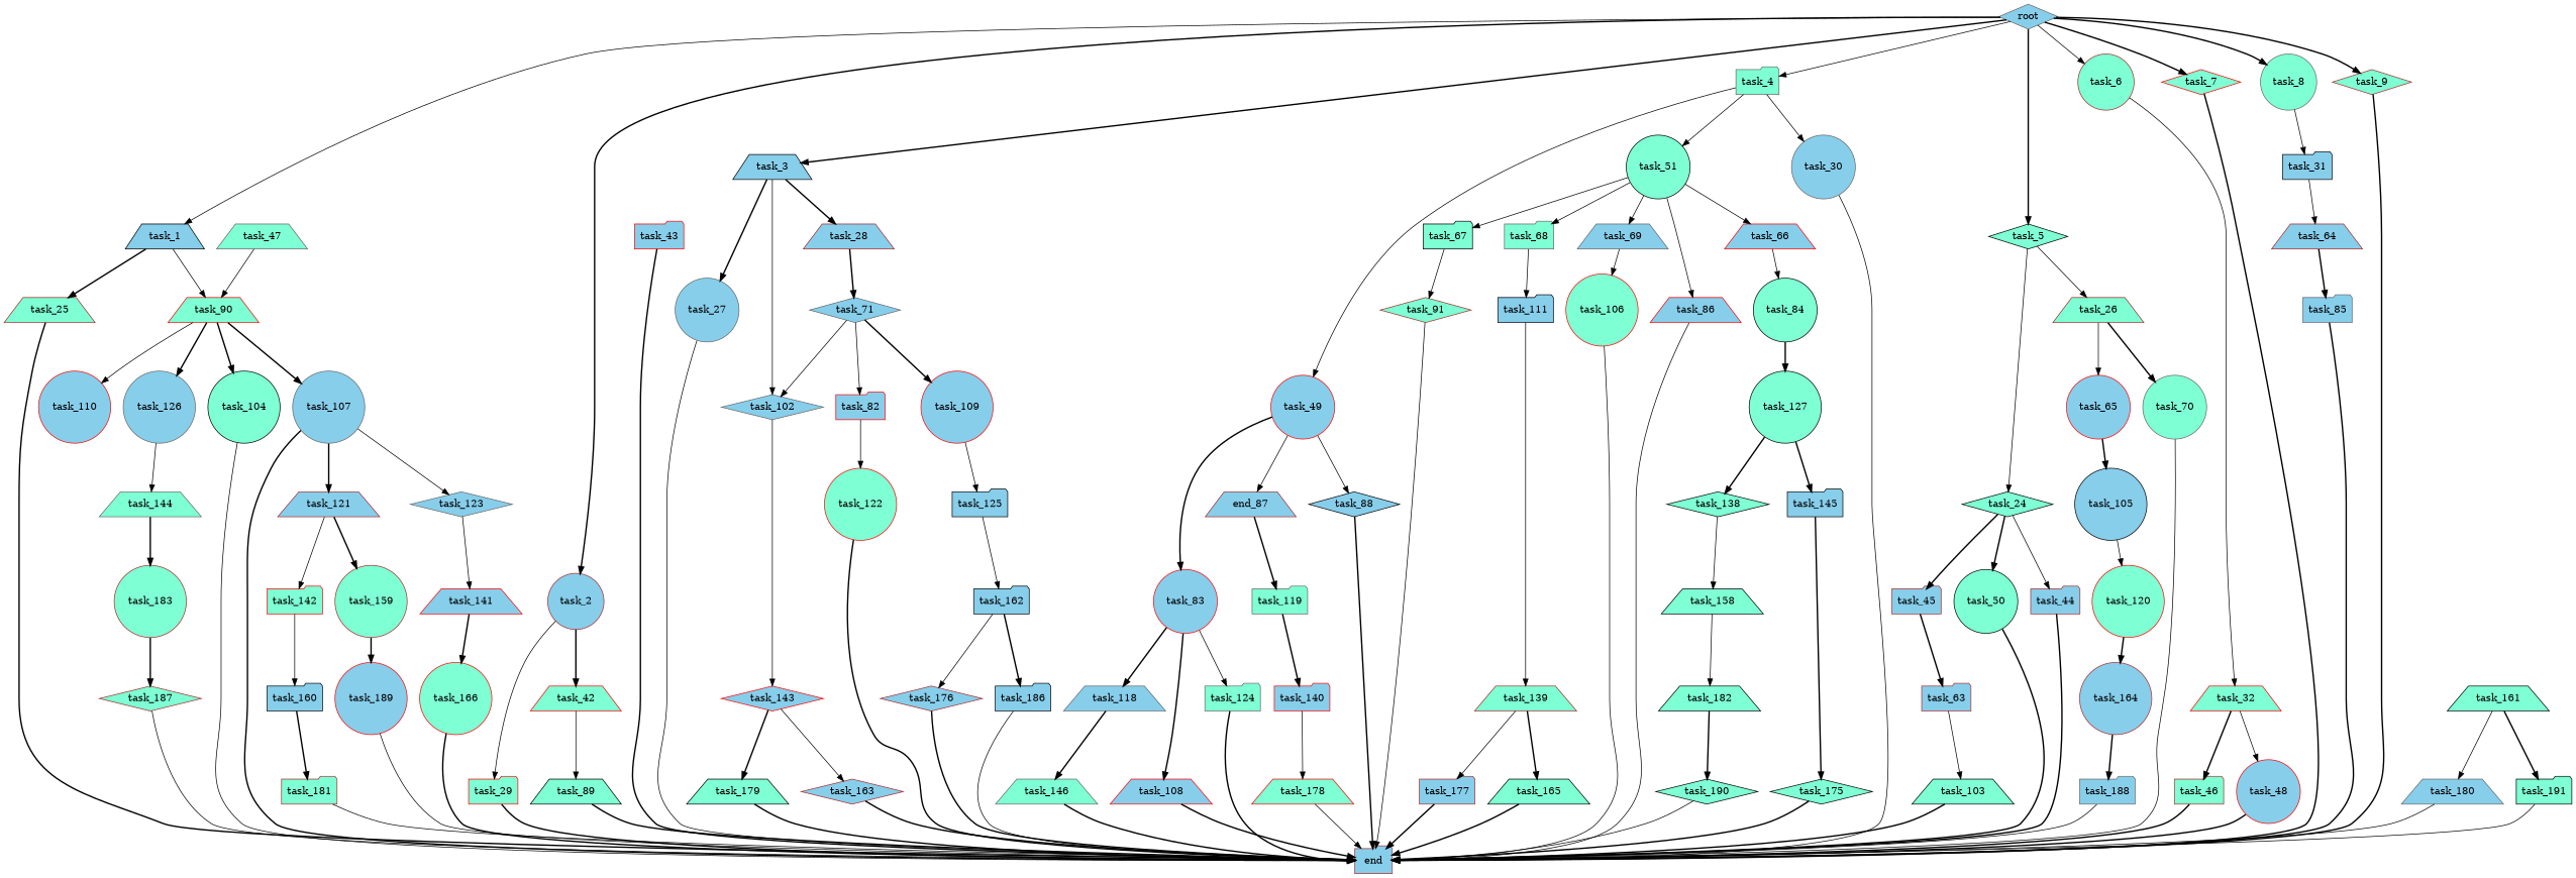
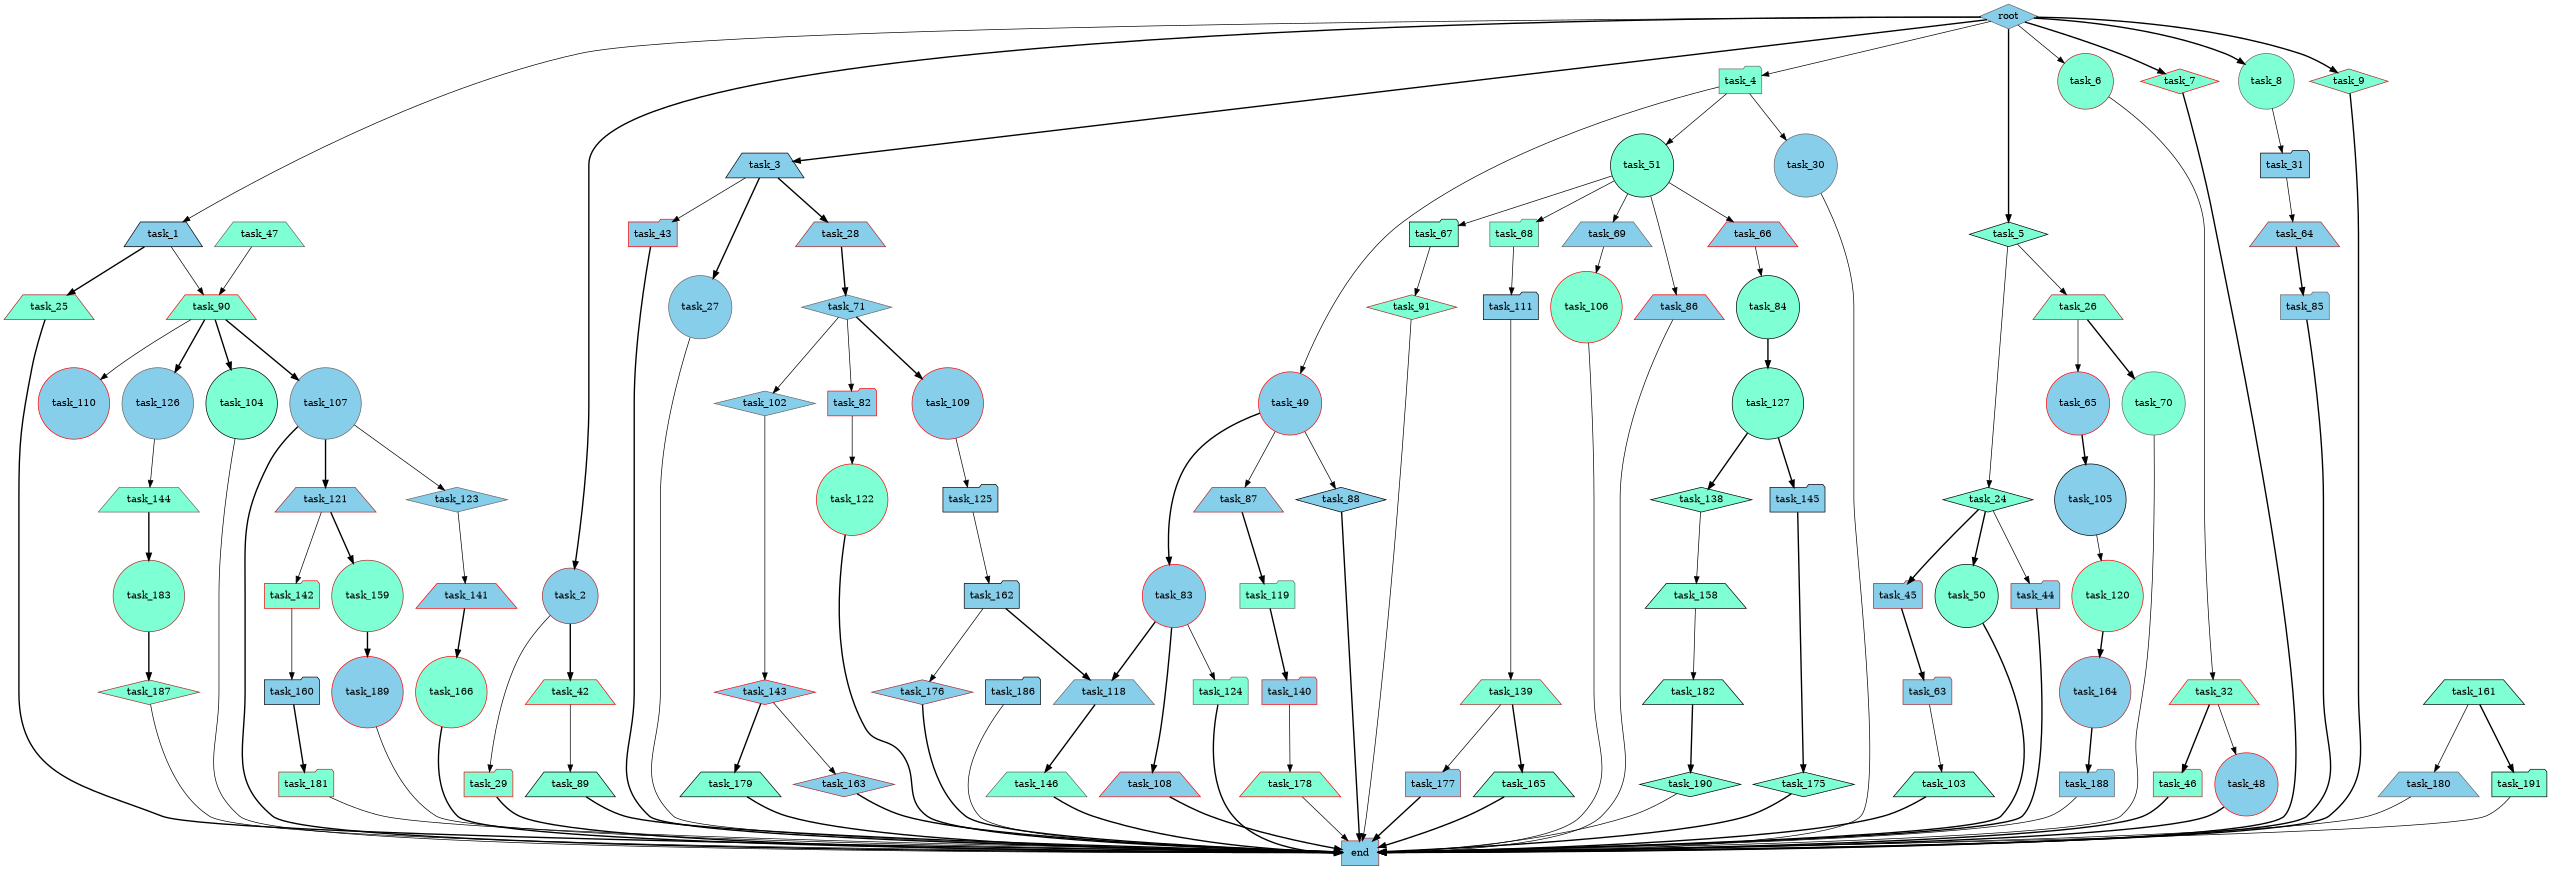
  digraph {
    node [color=black fillcolor=skyblue shape=trapezium style=filled]
    edge [style=bold]
    root [color=gray40 shape=diamond]
    task_1
    task_2 [color=brown shape=circle]
    task_3
    task_4 [color=gray40 fillcolor=aquamarine shape=folder]
    task_5 [fillcolor=aquamarine shape=diamond]
    task_6 [color=brown fillcolor=aquamarine shape=circle]
    task_7 [color=red fillcolor=aquamarine shape=diamond]
    task_8 [color=gray40 fillcolor=aquamarine shape=circle]
    task_9 [color=brown fillcolor=aquamarine shape=diamond]
    task_25 [color=brown fillcolor=aquamarine]
    task_90 [color=red fillcolor=aquamarine]
    task_29 [color=red fillcolor=aquamarine shape=folder]
    task_42 [color=red fillcolor=aquamarine]
    task_27 [color=gray40 shape=circle]
    task_28 [color=brown]
    task_43 [color=red shape=folder]
    task_30 [color=gray40 shape=circle]
    task_49 [color=red shape=circle]
    task_51 [fillcolor=aquamarine shape=circle]
    task_24 [fillcolor=aquamarine shape=diamond]
    task_26 [color=brown fillcolor=aquamarine]
    task_32 [color=red fillcolor=aquamarine]
    end [color=brown shape=folder]
    task_31 [shape=folder]
    task_47 [color=gray40 fillcolor=aquamarine]
    task_89 [fillcolor=aquamarine]
    task_71 [color=gray40 shape=diamond]
    task_83 [color=red shape=circle]
-   task_87 [color=brown label=end_87]
+   task_87 [color=brown]
    task_88 [shape=diamond]
    task_66 [color=red]
    task_67 [fillcolor=aquamarine shape=folder]
    task_68 [color=gray40 fillcolor=aquamarine shape=folder]
    task_69 [color=gray40]
    task_86 [color=red]
    task_44 [color=brown shape=folder]
    task_45 [color=brown shape=folder]
    task_50 [fillcolor=aquamarine shape=circle]
    task_65 [color=red shape=circle]
    task_70 [color=gray40 fillcolor=aquamarine shape=circle]
    task_46 [color=brown fillcolor=aquamarine shape=folder]
    task_48 [color=red shape=circle]
    task_64 [color=brown]
    task_63 [color=brown shape=folder]
    task_105 [shape=circle]
    task_82 [color=red shape=folder]
    task_102 [color=gray40 shape=diamond]
    task_109 [color=red shape=circle]
    task_85 [color=gray40 shape=folder]
    task_103 [fillcolor=aquamarine]
    task_104 [fillcolor=aquamarine shape=circle]
    task_107 [color=gray40 shape=circle]
    task_110 [color=red shape=circle]
    task_126 [color=gray40 shape=circle]
    task_108 [color=red]
    task_118 [color=gray40]
    task_124 [color=gray40 fillcolor=aquamarine shape=folder]
    task_119 [color=gray40 fillcolor=aquamarine shape=folder]
    task_84 [fillcolor=aquamarine shape=circle]
    task_91 [color=brown fillcolor=aquamarine shape=diamond]
    task_111 [shape=folder]
    task_106 [color=red fillcolor=aquamarine shape=circle]
    task_120 [color=red fillcolor=aquamarine shape=circle]
    task_127 [fillcolor=aquamarine shape=circle]
    task_139 [color=brown fillcolor=aquamarine]
    task_122 [color=red fillcolor=aquamarine shape=circle]
    task_143 [color=red shape=diamond]
    task_125 [shape=folder]
    task_146 [color=gray40 fillcolor=aquamarine]
    task_138 [fillcolor=aquamarine shape=diamond]
    task_145 [shape=folder]
    task_140 [color=red shape=folder]
    task_121 [color=brown]
    task_123 [color=gray40 shape=diamond]
    task_144 [color=gray40 fillcolor=aquamarine]
    task_163 [color=brown shape=diamond]
    task_179 [fillcolor=aquamarine]
    task_164 [color=brown shape=circle]
    task_142 [color=red fillcolor=aquamarine shape=folder]
    task_159 [color=brown fillcolor=aquamarine shape=circle]
    task_141 [color=red]
    task_162 [shape=folder]
    task_165 [fillcolor=aquamarine]
    task_177 [color=brown shape=folder]
    task_178 [color=red fillcolor=aquamarine]
    task_188 [color=gray40 shape=folder]
    task_160 [shape=folder]
    task_189 [color=red shape=circle]
    task_166 [color=red fillcolor=aquamarine shape=circle]
    task_176 [color=brown shape=diamond]
    task_186 [shape=folder]
    task_183 [color=brown fillcolor=aquamarine shape=circle]
    task_158 [fillcolor=aquamarine]
    task_175 [fillcolor=aquamarine shape=diamond]
    task_182 [fillcolor=aquamarine]
    task_181 [color=brown fillcolor=aquamarine shape=folder]
    task_161 [fillcolor=aquamarine]
    task_180 [color=gray40]
    task_191 [fillcolor=aquamarine shape=folder]
    task_187 [color=brown fillcolor=aquamarine shape=diamond]
    task_190 [fillcolor=aquamarine shape=diamond]
    root -> task_1 [style=solid]
    root -> task_2
    root -> task_3
    root -> task_4 [style=solid]
    root -> task_5
    root -> task_6 [style=solid]
    root -> task_7
    root -> task_8
    root -> task_9
    task_1 -> task_25
    task_1 -> task_90 [style=solid]
    task_2 -> task_29 [style=solid]
    task_2 -> task_42
    task_3 -> task_27
    task_3 -> task_28
-   task_3 -> task_102 [style=solid]
+   task_3 -> task_43 [style=solid]
    task_4 -> task_30 [style=solid]
    task_4 -> task_49 [style=solid]
    task_4 -> task_51 [style=solid]
    task_5 -> task_24 [style=solid]
    task_5 -> task_26 [style=solid]
    task_6 -> task_32 [style=solid]
    task_7 -> end
    task_8 -> task_31 [style=solid]
    task_9 -> end
    task_25 -> end
    task_90 -> task_104
    task_90 -> task_107
    task_90 -> task_110 [style=solid]
    task_90 -> task_126
    task_29 -> end
    task_42 -> task_89 [style=solid]
    task_27 -> end [style=solid]
    task_28 -> task_71
    task_43 -> end
    task_30 -> end [style=solid]
    task_49 -> task_83
    task_49 -> task_87 [style=solid]
    task_49 -> task_88 [style=solid]
    task_51 -> task_66 [style=solid]
    task_51 -> task_67 [style=solid]
    task_51 -> task_68 [style=solid]
    task_51 -> task_69 [style=solid]
    task_51 -> task_86 [style=solid]
    task_24 -> task_44 [style=solid]
    task_24 -> task_45
    task_24 -> task_50
    task_26 -> task_65 [style=solid]
    task_26 -> task_70
    task_32 -> task_46
    task_32 -> task_48 [style=solid]
    task_31 -> task_64 [style=solid]
    task_47 -> task_90 [style=solid]
    task_89 -> end
    task_71 -> task_82 [style=solid]
    task_71 -> task_102 [style=solid]
    task_71 -> task_109
    task_83 -> task_108
    task_83 -> task_118
    task_83 -> task_124 [style=solid]
    task_87 -> task_119
    task_88 -> end
    task_66 -> task_84 [style=solid]
    task_67 -> task_91 [style=solid]
    task_68 -> task_111 [style=solid]
    task_69 -> task_106 [style=solid]
    task_86 -> end [style=solid]
    task_44 -> end
    task_45 -> task_63
    task_50 -> end
    task_65 -> task_105
    task_70 -> end [style=solid]
    task_46 -> end
    task_48 -> end
    task_64 -> task_85
    task_63 -> task_103 [style=solid]
    task_105 -> task_120 [style=solid]
    task_82 -> task_122 [style=solid]
    task_102 -> task_143 [style=solid]
    task_109 -> task_125 [style=solid]
    task_85 -> end
    task_103 -> end
    task_104 -> end [style=solid]
    task_107 -> end
    task_107 -> task_121
    task_107 -> task_123 [style=solid]
    task_126 -> task_144 [style=solid]
    task_108 -> end
    task_118 -> task_146
    task_124 -> end
    task_119 -> task_140
    task_84 -> task_127
    task_91 -> end [style=solid]
    task_111 -> task_139 [style=solid]
    task_106 -> end [style=solid]
    task_120 -> task_164
    task_127 -> task_138
    task_127 -> task_145
    task_139 -> task_165
    task_139 -> task_177 [style=solid]
    task_122 -> end
    task_143 -> task_163 [style=solid]
    task_143 -> task_179
    task_125 -> task_162 [style=solid]
    task_146 -> end
    task_138 -> task_158 [style=solid]
    task_145 -> task_175
    task_140 -> task_178 [style=solid]
    task_121 -> task_142 [style=solid]
    task_121 -> task_159
    task_123 -> task_141 [style=solid]
    task_144 -> task_183
    task_163 -> end
    task_179 -> end
    task_164 -> task_188
    task_142 -> task_160 [style=solid]
    task_159 -> task_189
    task_141 -> task_166
    task_162 -> task_176 [style=solid]
-   task_162 -> task_186
+   task_162 -> task_118
    task_165 -> end
    task_177 -> end
    task_178 -> end [style=solid]
    task_188 -> end [style=solid]
    task_160 -> task_181
    task_189 -> end [style=solid]
    task_166 -> end
    task_176 -> end
    task_186 -> end [style=solid]
    task_183 -> task_187
    task_158 -> task_182 [style=solid]
    task_175 -> end
    task_182 -> task_190
    task_181 -> end [style=solid]
    task_161 -> task_180 [style=solid]
    task_161 -> task_191
    task_180 -> end [style=solid]
    task_191 -> end [style=solid]
    task_187 -> end [style=solid]
    task_190 -> end [style=solid]
  }
